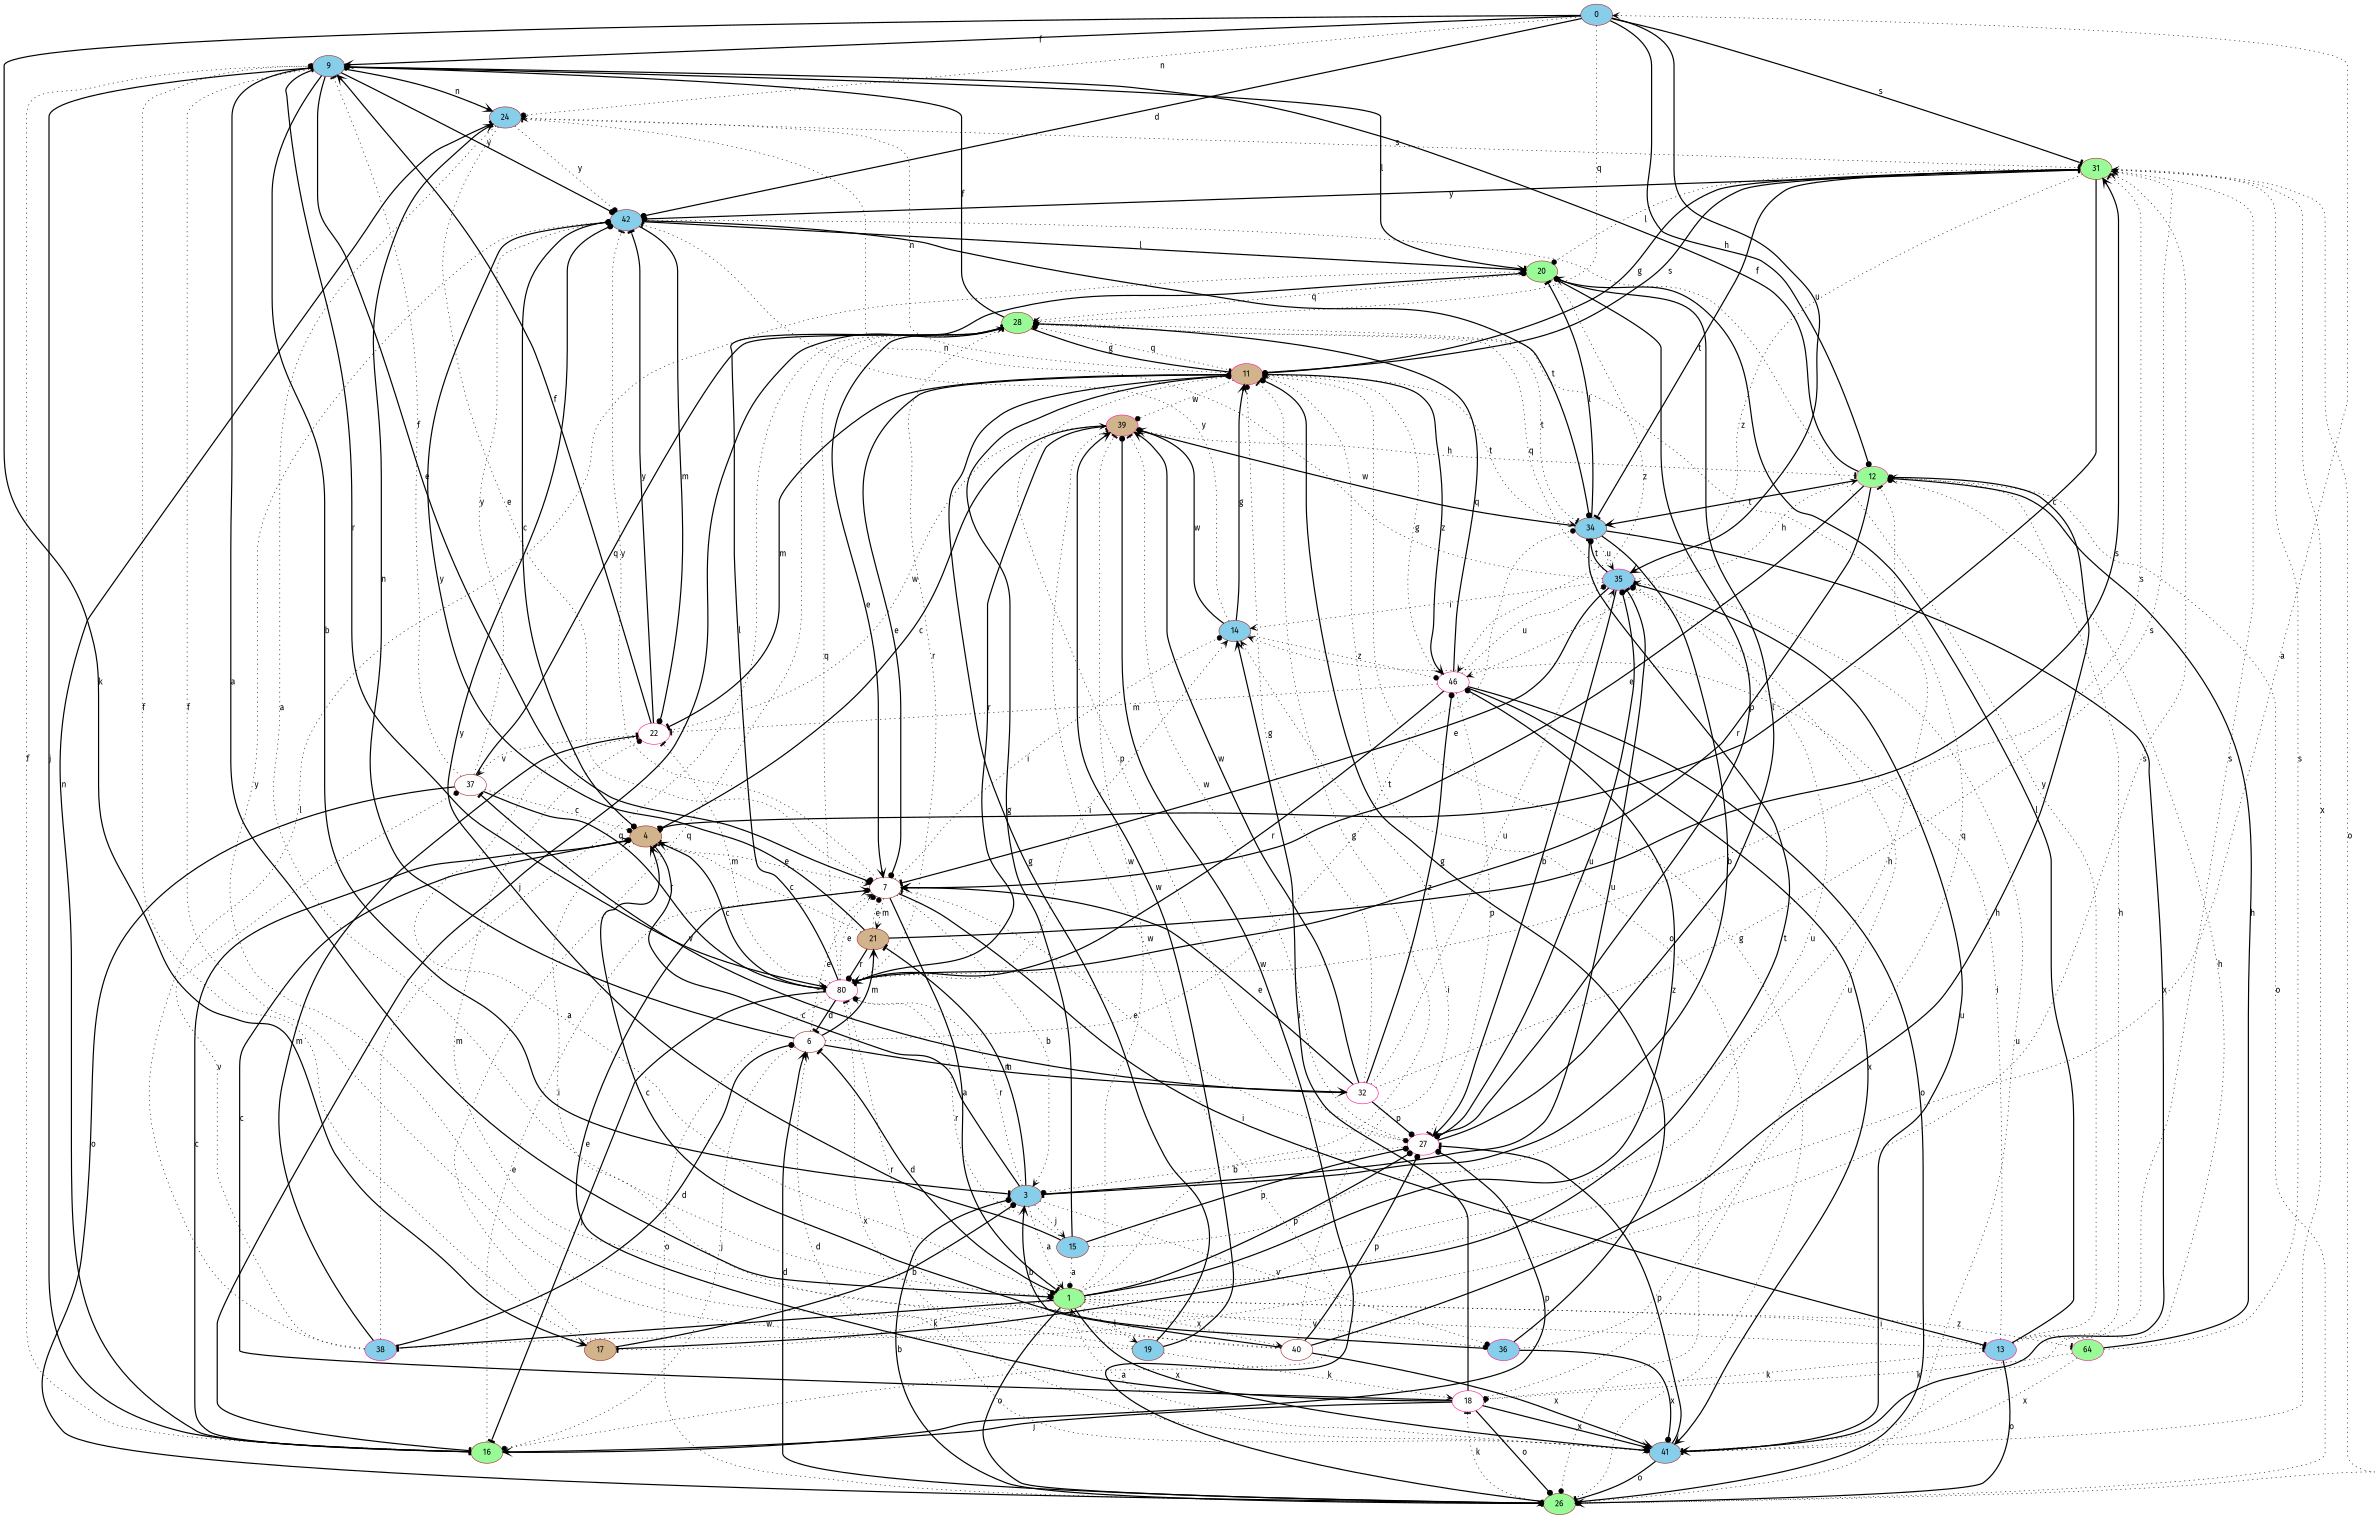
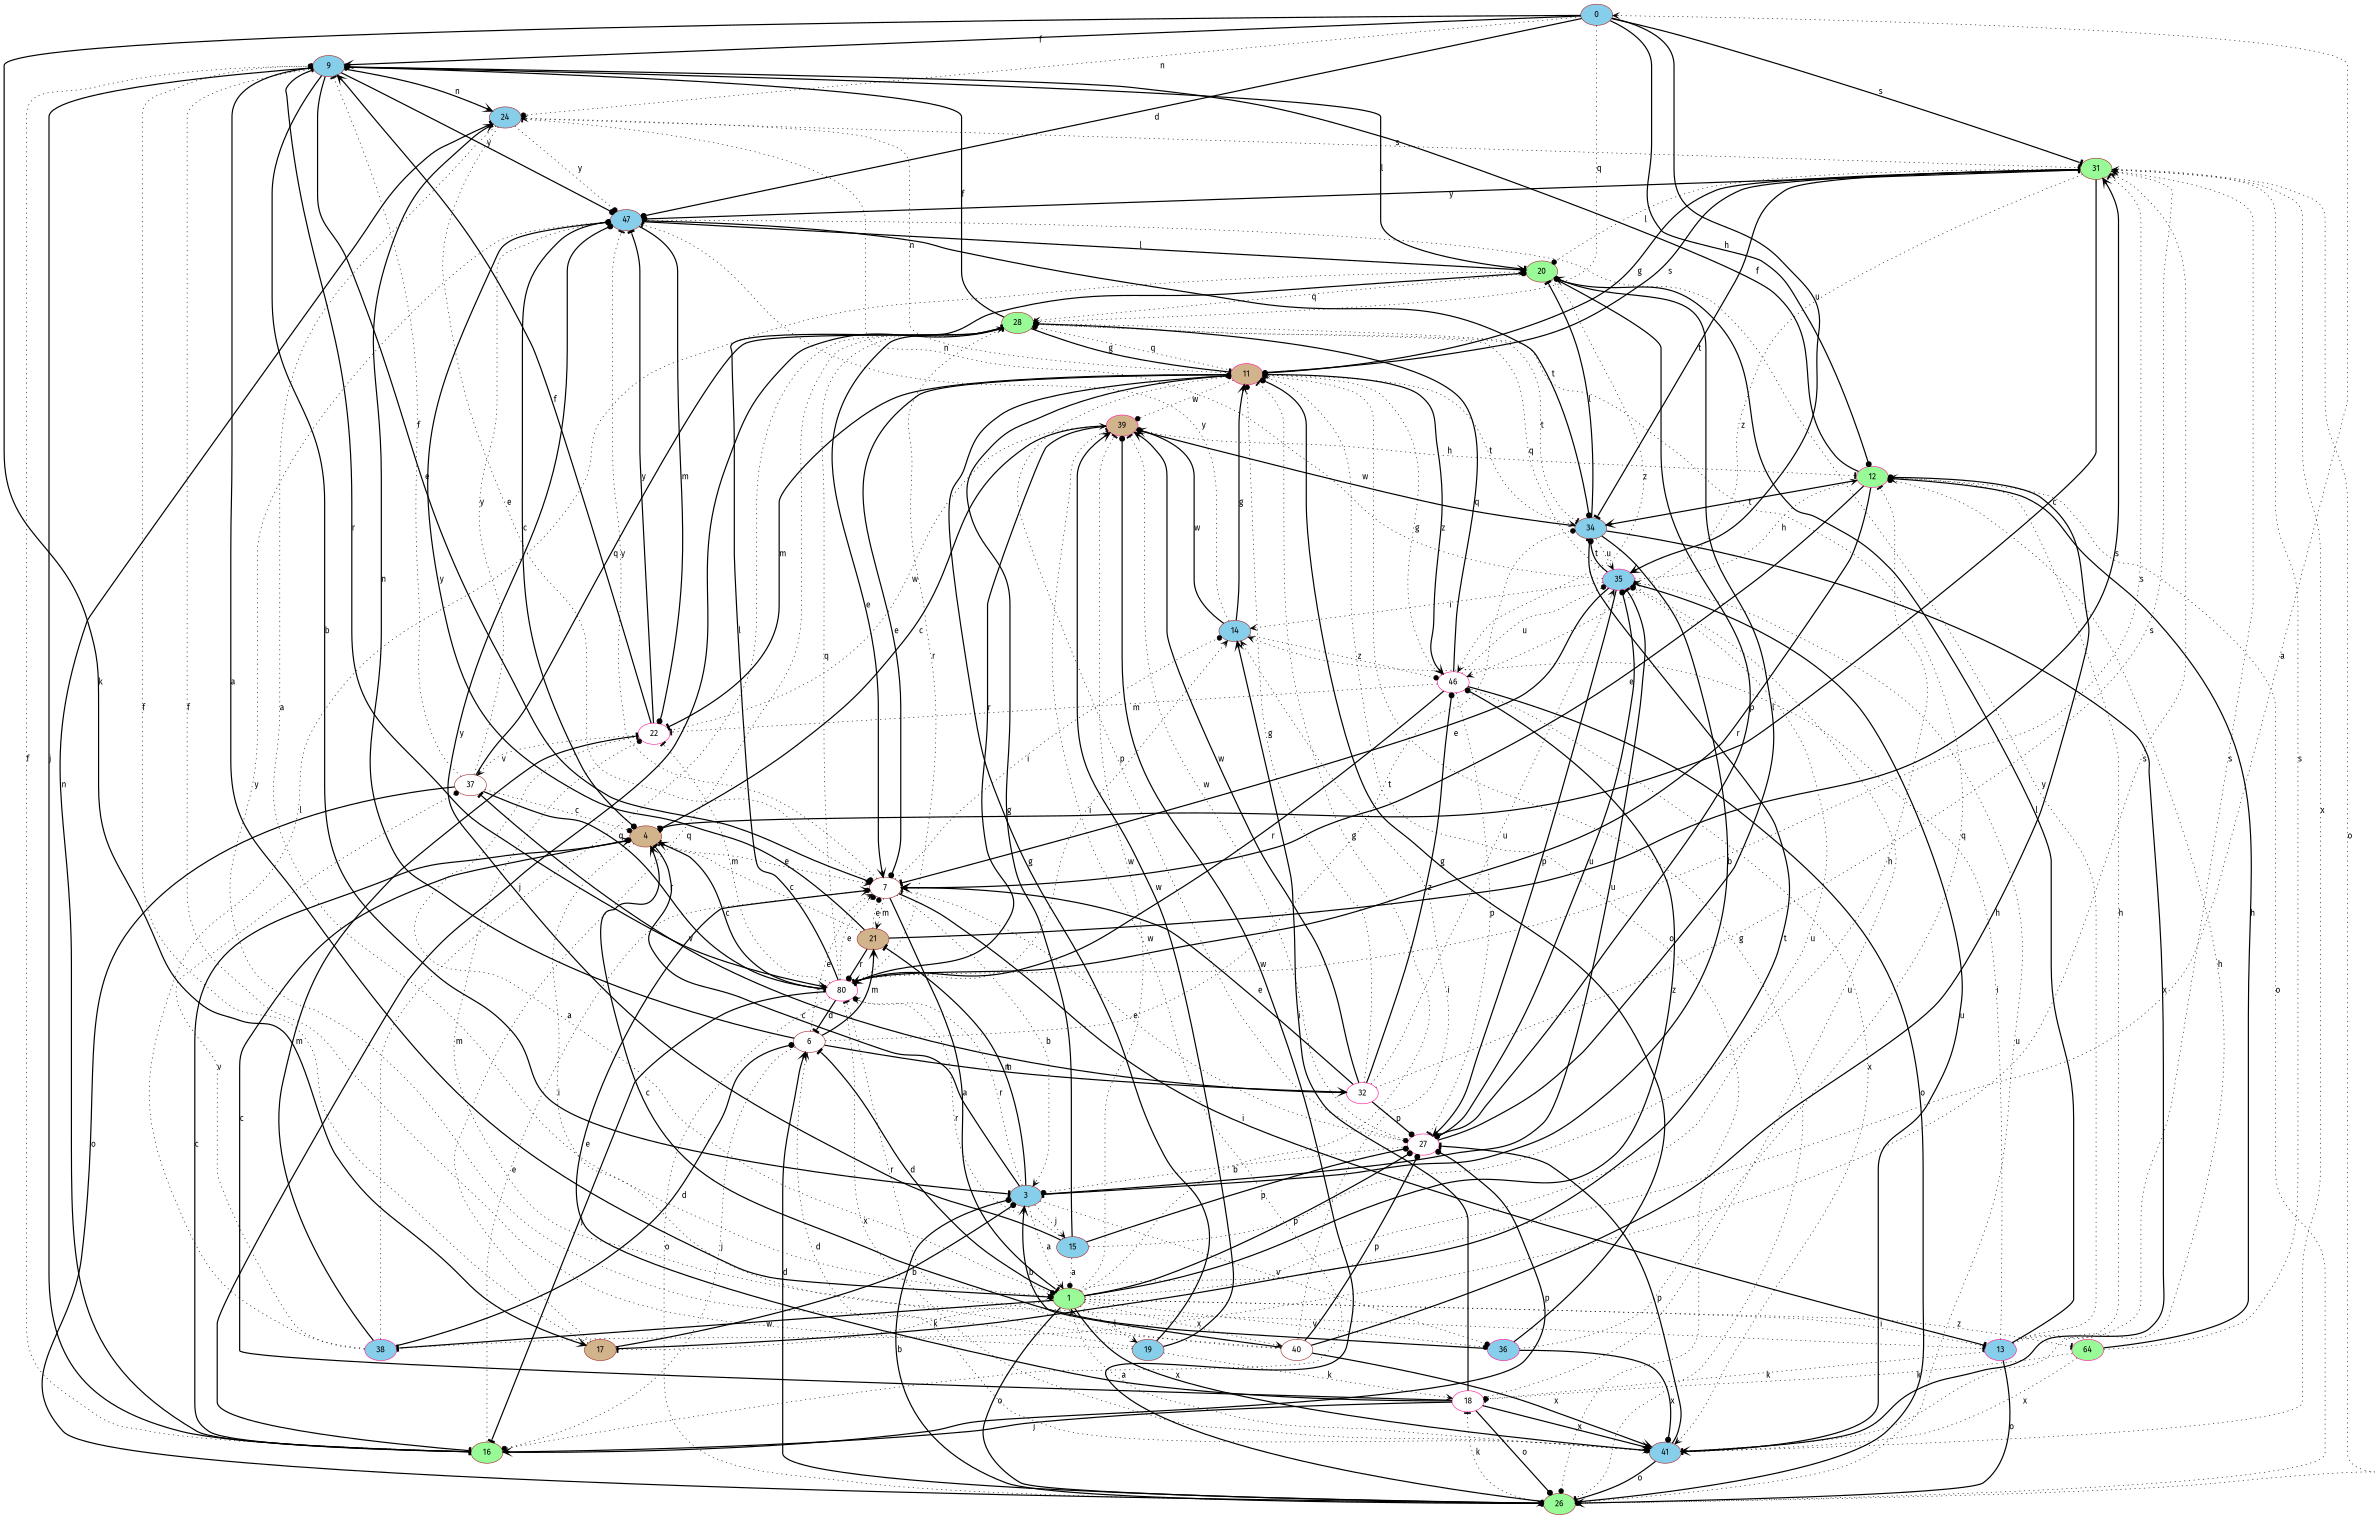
  strict digraph {
    fontname="Fira Sans"
    node [color=brown fillcolor=skyblue fontname="Fira Sans" style=filled]
    edge [arrowhead=dot fontname="Fira Sans" style=bold]
    0
    9
    12 [color=deeppink fillcolor=palegreen]
    17 [fillcolor=tan]
    24
    28 [fillcolor=palegreen]
    31 [fillcolor=palegreen]
    35 [color=deeppink]
-   42
+   42 [label=47]
    1 [fillcolor=palegreen]
    3
    n12 [color=deeppink fillcolor=white label=80]
    7 [fillcolor=white]
    16 [fillcolor=palegreen]
    20 [fillcolor=palegreen]
    26 [fillcolor=palegreen]
    34
    11 [color=deeppink fillcolor=tan]
    41
    46 [color=deeppink fillcolor=white]
    4 [fillcolor=tan]
    27 [color=deeppink fillcolor=white]
    14
    22 [color=deeppink fillcolor=white]
    6 [fillcolor=white]
    13 [color=deeppink]
    19
    36 [color=deeppink]
    38 [color=deeppink]
    39 [color=deeppink fillcolor=tan]
    40 [fillcolor=white]
    n32 [color=deeppink fillcolor=palegreen label=64]
    21 [fillcolor=tan]
    32 [color=deeppink fillcolor=white]
    18 [color=deeppink fillcolor=white]
    37 [fillcolor=white]
    15
    0 -> 9 [arrowhead=vee label=f]
    0 -> 12 [label=h]
    0 -> 17 [arrowhead=vee label=k]
    0 -> 24 [label=n style=dotted]
    0 -> 28 [arrowhead=tee label=q style=dotted]
    0 -> 31 [arrowhead=tee label=s]
    0 -> 35 [arrowhead=vee label=u]
    0 -> 42 [label=d]
    9 -> 24 [arrowhead=vee label=n]
    9 -> 42 [label=y]
    9 -> 1 [label=a]
    9 -> 3 [arrowhead=tee label=b]
    9 -> n12 [arrowhead=vee label=r]
    9 -> 7 [label=e]
    9 -> 16 [arrowhead=tee label=j]
    9 -> 20 [arrowhead=tee label=l]
    12 -> 9 [label=f]
    12 -> n12 [arrowhead=tee label=r]
    12 -> 7 [arrowhead=vee label=e]
    12 -> 26 [arrowhead=vee label=o style=dotted]
    12 -> 34 [arrowhead=vee label=t]
    17 -> 9 [label=f style=dotted]
    17 -> 28 [arrowhead=vee label=q style=dotted]
    17 -> 3 [label=b]
    17 -> 34 [arrowhead=tee label=t]
    24 -> 31 [arrowhead=tee label=s style=dotted]
    24 -> 42 [label=y style=dotted]
    24 -> 1 [arrowhead=vee label=a style=dotted]
    24 -> 7 [label=e style=dotted]
    28 -> 9 [arrowhead=tee label=f]
    28 -> n12 [arrowhead=vee label=r style=dotted]
    28 -> 7 [arrowhead=vee label=e]
    28 -> 16 [arrowhead=tee label=j]
    28 -> 34 [arrowhead=tee label=t style=dotted]
    28 -> 11 [arrowhead=tee label=g]
    31 -> 42 [label=y]
    31 -> 20 [label=l style=dotted]
    31 -> 26 [label=o style=dotted]
    31 -> 34 [arrowhead=tee label=t]
    31 -> 11 [label=g]
    31 -> 41 [arrowhead=tee label=x style=dotted]
    31 -> 46 [arrowhead=vee label=z style=dotted]
    31 -> 4 [arrowhead=tee label=c]
    35 -> 12 [arrowhead=vee label=h style=dotted]
    35 -> 24 [arrowhead=tee label=n style=dotted]
    35 -> 28 [label=q style=dotted]
    35 -> 7 [arrowhead=tee label=e]
    35 -> 34 [label=t]
-   35 -> 27 [arrowhead=vee label=b]
+   35 -> 27 [arrowhead=vee label=p]
    35 -> 14 [arrowhead=vee label=i style=dotted]
    42 -> 20 [arrowhead=vee label=l]
    42 -> 34 [label=t]
    42 -> 4 [label=c]
    42 -> 22 [label=m]
    1 -> 0 [arrowhead=vee label=a style=dotted]
    1 -> 17 [arrowhead=tee label=k style=dotted]
    1 -> 35 [label=u style=dotted]
    1 -> 26 [arrowhead=tee label=o]
    1 -> 11 [arrowhead=tee label=g style=dotted]
    1 -> 41 [label=x]
    1 -> 46 [label=z]
    1 -> 27 [label=p]
    1 -> 6 [arrowhead=tee label=d]
    1 -> 13 [arrowhead=tee label=i style=dotted]
    1 -> 19 [arrowhead=vee label=l style=dotted]
    1 -> 36 [label=v style=dotted]
    1 -> 38 [arrowhead=tee label=w]
    1 -> 39 [arrowhead=tee label=w style=dotted]
    1 -> 40 [arrowhead=vee label=x style=dotted]
    1 -> n32 [arrowhead=tee label=z style=dotted]
    3 -> 35 [arrowhead=tee label=u]
    3 -> 1 [arrowhead=vee label=a style=dotted]
    3 -> n12 [arrowhead=vee label=r style=dotted]
    3 -> 4 [arrowhead=tee label=c]
    3 -> 36 [label=v style=dotted]
    3 -> 21 [arrowhead=tee label=m]
    3 -> 15 [arrowhead=vee label=j style=dotted]
    n12 -> 28 [arrowhead=tee label=q style=dotted]
    n12 -> 31 [arrowhead=tee label=s style=dotted]
    n12 -> 7 [label=e style=dotted]
    n12 -> 16 [arrowhead=tee label=j]
    n12 -> 20 [label=l]
    n12 -> 26 [arrowhead=vee label=o style=dotted]
    n12 -> 41 [arrowhead=vee label=x style=dotted]
    n12 -> 4 [arrowhead=vee label=c]
    n12 -> 14 [arrowhead=vee label=i style=dotted]
    n12 -> 22 [arrowhead=tee label=m style=dotted]
    n12 -> 6 [arrowhead=tee label=d]
    7 -> 42 [arrowhead=tee label=y style=dotted]
    7 -> 1 [arrowhead=tee label=a]
    7 -> 3 [arrowhead=vee label=b style=dotted]
    7 -> 14 [label=i style=dotted]
    7 -> 13 [arrowhead=tee label=i]
    7 -> 21 [arrowhead=vee label=m style=dotted]
    16 -> 9 [arrowhead=tee label=f style=dotted]
    16 -> 24 [arrowhead=tee label=n]
    16 -> 7 [label=e style=dotted]
    16 -> 4 [arrowhead=vee label=c]
    16 -> 27 [label=p]
    16 -> 39 [arrowhead=tee label=w style=dotted]
    20 -> 28 [arrowhead=vee label=q style=dotted]
    20 -> 46 [arrowhead=vee label=z style=dotted]
    20 -> 27 [label=p]
    26 -> 35 [arrowhead=vee label=u style=dotted]
    26 -> 3 [label=b]
    26 -> 11 [label=g style=dotted]
    26 -> 6 [arrowhead=vee label=d]
    26 -> 39 [label=w]
    26 -> 18 [arrowhead=tee label=k style=dotted]
    34 -> 35 [arrowhead=vee label=u style=dotted]
    34 -> 3 [arrowhead=tee label=b]
    34 -> 20 [arrowhead=tee label=l]
    34 -> 41 [arrowhead=vee label=x]
    34 -> 39 [arrowhead=vee label=w]
    11 -> 24 [arrowhead=vee label=n style=dotted]
    11 -> 28 [label=q style=dotted]
    11 -> 31 [arrowhead=tee label=s]
    11 -> 7 [label=e]
    11 -> 26 [label=o style=dotted]
    11 -> 34 [arrowhead=vee label=t style=dotted]
    11 -> 46 [arrowhead=vee label=z]
    11 -> 27 [label=p style=dotted]
    11 -> 22 [arrowhead=tee label=m]
    11 -> 39 [label=w style=dotted]
    41 -> 12 [label=h style=dotted]
    41 -> 35 [arrowhead=tee label=u]
    41 -> 1 [arrowhead=vee label=a style=dotted]
    41 -> 26 [arrowhead=tee label=o]
    41 -> 27 [arrowhead=tee label=p]
    41 -> 6 [arrowhead=vee label=d style=dotted]
    46 -> 28 [label=q]
    46 -> 35 [label=u style=dotted]
    46 -> n12 [arrowhead=vee label=r]
    46 -> 26 [arrowhead=tee label=o]
    46 -> 11 [arrowhead=vee label=g style=dotted]
-   46 -> 41 [arrowhead=vee label=x]
+   46 -> 41 [arrowhead=vee label=x style=dotted]
    46 -> 27 [arrowhead=tee label=p style=dotted]
    46 -> 22 [arrowhead=tee label=m style=dotted]
    4 -> 7 [arrowhead=vee label=e style=dotted]
    4 -> 13 [arrowhead=tee label=i style=dotted]
    27 -> 35 [label=u]
    27 -> 3 [label=b style=dotted]
    27 -> 7 [arrowhead=tee label=e style=dotted]
    27 -> 20 [arrowhead=vee label=l]
    27 -> 39 [arrowhead=tee label=w style=dotted]
    14 -> 42 [arrowhead=tee label=y style=dotted]
    14 -> 11 [arrowhead=vee label=g]
    14 -> 46 [label=z style=dotted]
    14 -> 39 [label=w]
    22 -> 9 [arrowhead=vee label=f]
    22 -> 42 [arrowhead=tee label=y]
    22 -> 1 [label=a style=dotted]
    22 -> 39 [arrowhead=vee label=w style=dotted]
    22 -> 37 [arrowhead=vee label=v style=dotted]
    6 -> 24 [arrowhead=vee label=n]
    6 -> 7 [arrowhead=vee label=e style=dotted]
    6 -> 16 [label=j style=dotted]
    6 -> 34 [label=t style=dotted]
    6 -> 21 [arrowhead=vee label=m]
    6 -> 32 [arrowhead=vee label=t]
    13 -> 12 [arrowhead=tee label=h style=dotted]
    13 -> 31 [arrowhead=vee label=s style=dotted]
    13 -> 42 [arrowhead=tee label=y style=dotted]
    13 -> 20 [label=l]
    13 -> 26 [arrowhead=vee label=o]
    13 -> 14 [arrowhead=vee label=i style=dotted]
    13 -> 18 [label=k style=dotted]
    19 -> 9 [arrowhead=tee label=f style=dotted]
    19 -> 42 [label=y style=dotted]
    19 -> 11 [label=g]
    19 -> 39 [arrowhead=vee label=w]
    19 -> 18 [arrowhead=vee label=k style=dotted]
    36 -> 28 [label=q style=dotted]
    36 -> 11 [label=g]
    36 -> 41 [label=x]
    36 -> 4 [arrowhead=vee label=c]
    38 -> 28 [arrowhead=tee label=q style=dotted]
    38 -> 31 [arrowhead=vee label=s style=dotted]
    38 -> 20 [arrowhead=vee label=l style=dotted]
    38 -> 22 [arrowhead=tee label=m]
    38 -> 6 [label=d]
    38 -> 37 [label=v style=dotted]
    39 -> 12 [arrowhead=tee label=h style=dotted]
    39 -> n12 [arrowhead=tee label=r]
    39 -> 4 [label=c]
    40 -> 12 [label=h]
    40 -> 3 [arrowhead=vee label=b]
    40 -> n12 [arrowhead=tee label=r style=dotted]
    40 -> 41 [arrowhead=vee label=x]
    40 -> 27 [label=p]
    40 -> 14 [arrowhead=vee label=i style=dotted]
    40 -> 22 [label=m style=dotted]
    n32 -> 12 [arrowhead=vee label=h]
    n32 -> 31 [arrowhead=vee label=s style=dotted]
    n32 -> 41 [arrowhead=tee label=x style=dotted]
    n32 -> 18 [arrowhead=tee label=k style=dotted]
    21 -> 31 [arrowhead=vee label=s]
    21 -> 42 [label=y]
    21 -> n12 [label=r]
    21 -> 7 [label=e style=dotted]
    21 -> 4 [arrowhead=tee label=c style=dotted]
    32 -> 31 [arrowhead=vee label=s style=dotted]
    32 -> 35 [arrowhead=vee label=u style=dotted]
    32 -> 7 [arrowhead=vee label=e]
    32 -> 11 [label=g style=dotted]
    32 -> 46 [label=z]
    32 -> 27 [label=p]
    32 -> 39 [arrowhead=vee label=w]
    32 -> 37 [arrowhead=tee label=v]
    18 -> 35 [label=u style=dotted]
    18 -> 7 [arrowhead=vee label=e]
    18 -> 16 [arrowhead=vee label=j]
    18 -> 26 [label=o]
    18 -> 41 [arrowhead=vee label=x]
    18 -> 4 [label=c]
    18 -> 14 [arrowhead=vee label=i]
    37 -> 9 [arrowhead=tee label=f style=dotted]
    37 -> 28 [arrowhead=tee label=q]
    37 -> 42 [arrowhead=tee label=y style=dotted]
    37 -> n12 [arrowhead=tee label=r]
    37 -> 26 [label=o]
    37 -> 4 [label=c style=dotted]
    15 -> 12 [arrowhead=tee label=h style=dotted]
    15 -> 42 [label=y]
    15 -> 1 [label=a style=dotted]
    15 -> n12 [label=r style=dotted]
    15 -> 11 [arrowhead=tee label=g]
    15 -> 27 [label=p]
  }
